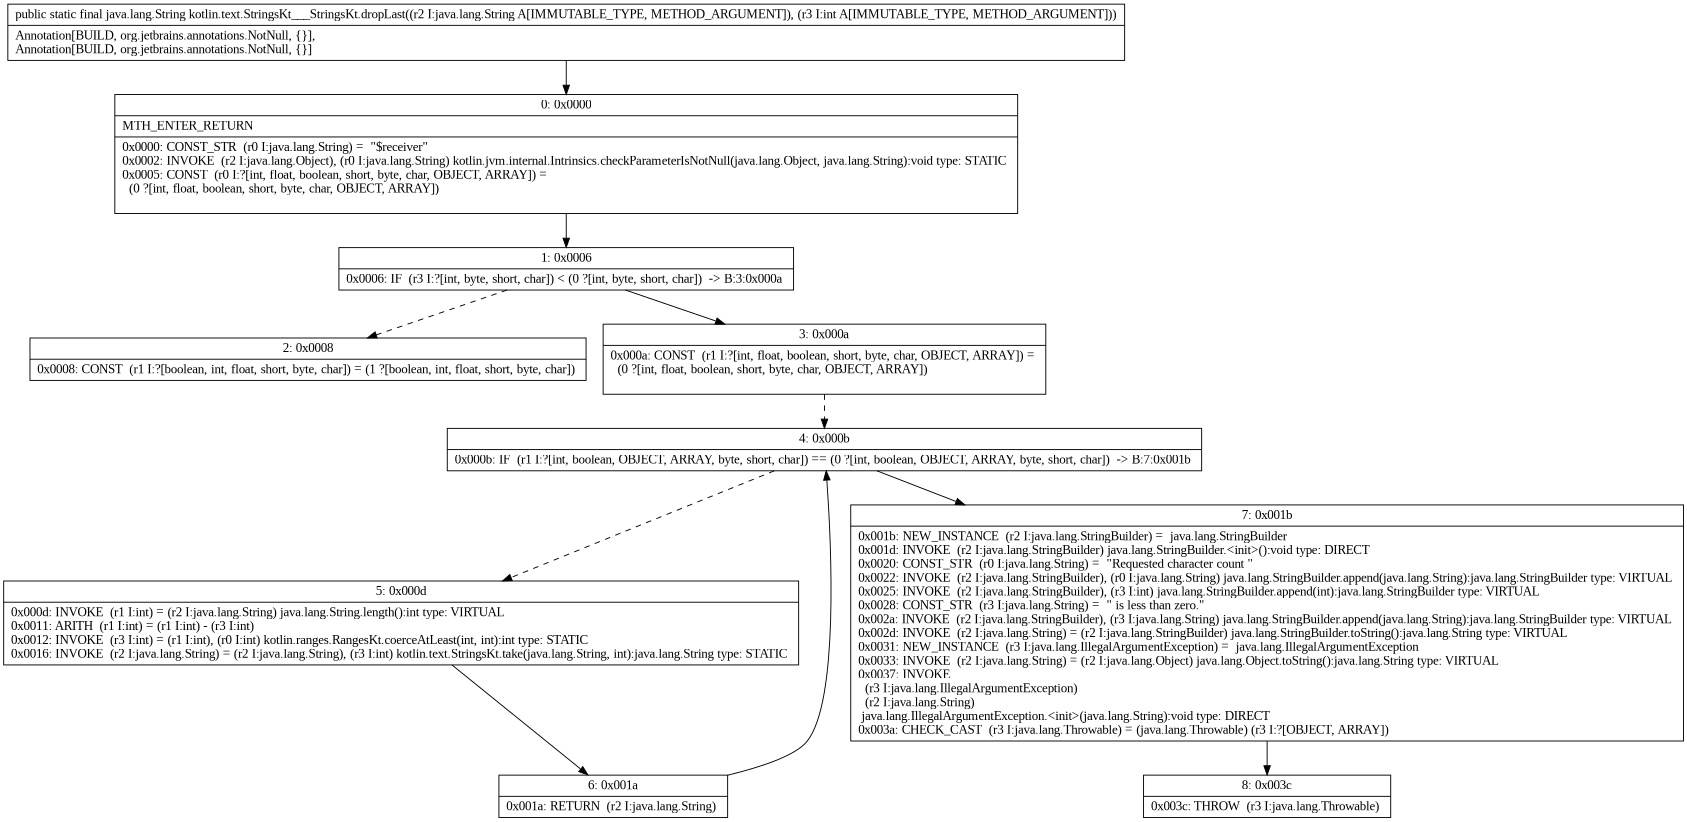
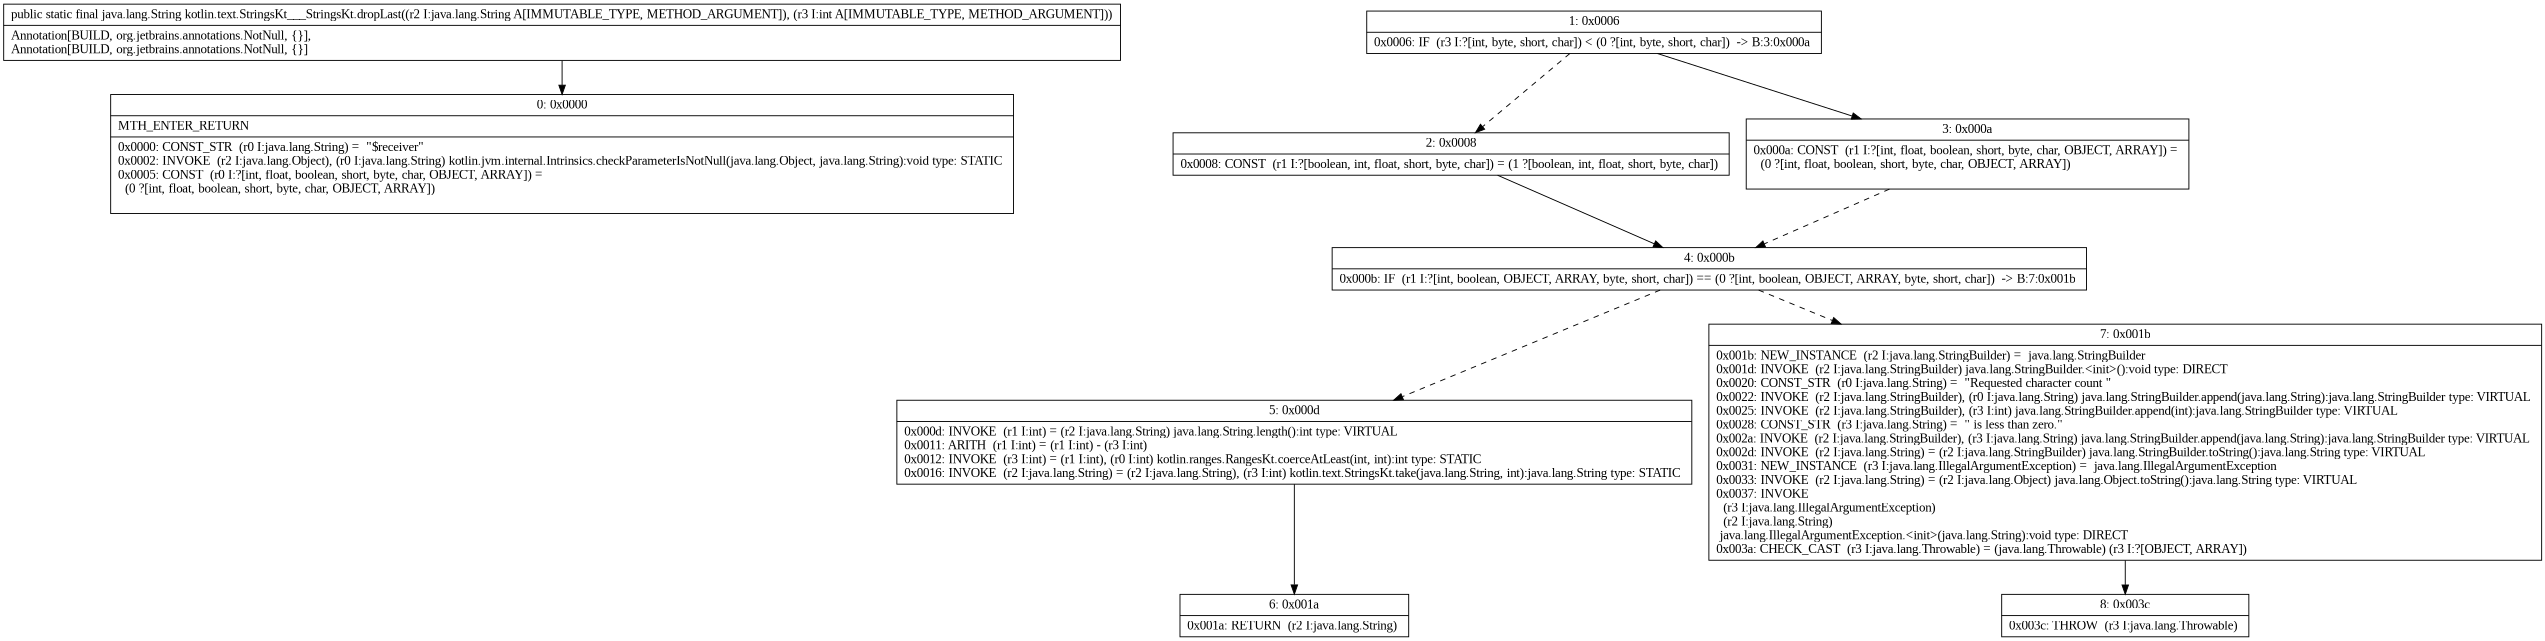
  digraph {
    fontname="Liberation Serif"
    node [fontname="Liberation Serif" shape=record]
    edge [fontname="Liberation Serif"]
    n1 [label="{0\:\ 0x0000|MTH_ENTER_RETURN\l|0x0000: CONST_STR  (r0 I:java.lang.String) =  \"$receiver\" \l0x0002: INVOKE  (r2 I:java.lang.Object), (r0 I:java.lang.String) kotlin.jvm.internal.Intrinsics.checkParameterIsNotNull(java.lang.Object, java.lang.String):void type: STATIC \l0x0005: CONST  (r0 I:?[int, float, boolean, short, byte, char, OBJECT, ARRAY]) = \l  (0 ?[int, float, boolean, short, byte, char, OBJECT, ARRAY])\l \l}"]
    n2 [label="{1\:\ 0x0006|0x0006: IF  (r3 I:?[int, byte, short, char]) \< (0 ?[int, byte, short, char])  \-\> B:3:0x000a \l}"]
    n3 [label="{2\:\ 0x0008|0x0008: CONST  (r1 I:?[boolean, int, float, short, byte, char]) = (1 ?[boolean, int, float, short, byte, char]) \l}"]
    n4 [label="{3\:\ 0x000a|0x000a: CONST  (r1 I:?[int, float, boolean, short, byte, char, OBJECT, ARRAY]) = \l  (0 ?[int, float, boolean, short, byte, char, OBJECT, ARRAY])\l \l}"]
    n5 [label="{4\:\ 0x000b|0x000b: IF  (r1 I:?[int, boolean, OBJECT, ARRAY, byte, short, char]) == (0 ?[int, boolean, OBJECT, ARRAY, byte, short, char])  \-\> B:7:0x001b \l}"]
    n6 [label="{5\:\ 0x000d|0x000d: INVOKE  (r1 I:int) = (r2 I:java.lang.String) java.lang.String.length():int type: VIRTUAL \l0x0011: ARITH  (r1 I:int) = (r1 I:int) \- (r3 I:int) \l0x0012: INVOKE  (r3 I:int) = (r1 I:int), (r0 I:int) kotlin.ranges.RangesKt.coerceAtLeast(int, int):int type: STATIC \l0x0016: INVOKE  (r2 I:java.lang.String) = (r2 I:java.lang.String), (r3 I:int) kotlin.text.StringsKt.take(java.lang.String, int):java.lang.String type: STATIC \l}"]
    n7 [label="{7\:\ 0x001b|0x001b: NEW_INSTANCE  (r2 I:java.lang.StringBuilder) =  java.lang.StringBuilder \l0x001d: INVOKE  (r2 I:java.lang.StringBuilder) java.lang.StringBuilder.\<init\>():void type: DIRECT \l0x0020: CONST_STR  (r0 I:java.lang.String) =  \"Requested character count \" \l0x0022: INVOKE  (r2 I:java.lang.StringBuilder), (r0 I:java.lang.String) java.lang.StringBuilder.append(java.lang.String):java.lang.StringBuilder type: VIRTUAL \l0x0025: INVOKE  (r2 I:java.lang.StringBuilder), (r3 I:int) java.lang.StringBuilder.append(int):java.lang.StringBuilder type: VIRTUAL \l0x0028: CONST_STR  (r3 I:java.lang.String) =  \" is less than zero.\" \l0x002a: INVOKE  (r2 I:java.lang.StringBuilder), (r3 I:java.lang.String) java.lang.StringBuilder.append(java.lang.String):java.lang.StringBuilder type: VIRTUAL \l0x002d: INVOKE  (r2 I:java.lang.String) = (r2 I:java.lang.StringBuilder) java.lang.StringBuilder.toString():java.lang.String type: VIRTUAL \l0x0031: NEW_INSTANCE  (r3 I:java.lang.IllegalArgumentException) =  java.lang.IllegalArgumentException \l0x0033: INVOKE  (r2 I:java.lang.String) = (r2 I:java.lang.Object) java.lang.Object.toString():java.lang.String type: VIRTUAL \l0x0037: INVOKE  \l  (r3 I:java.lang.IllegalArgumentException)\l  (r2 I:java.lang.String)\l java.lang.IllegalArgumentException.\<init\>(java.lang.String):void type: DIRECT \l0x003a: CHECK_CAST  (r3 I:java.lang.Throwable) = (java.lang.Throwable) (r3 I:?[OBJECT, ARRAY]) \l}"]
    n8 [label="{6\:\ 0x001a|0x001a: RETURN  (r2 I:java.lang.String) \l}"]
    n9 [label="{8\:\ 0x003c|0x003c: THROW  (r3 I:java.lang.Throwable) \l}"]
    n10 [label="{public static final java.lang.String kotlin.text.StringsKt___StringsKt.dropLast((r2 I:java.lang.String A[IMMUTABLE_TYPE, METHOD_ARGUMENT]), (r3 I:int A[IMMUTABLE_TYPE, METHOD_ARGUMENT]))  | Annotation[BUILD, org.jetbrains.annotations.NotNull, \{\}], \lAnnotation[BUILD, org.jetbrains.annotations.NotNull, \{\}]\l}"]
-   n1 -> n2
    n2 -> n3 [style=dashed]
    n2 -> n4
-   n8 -> n5
+   n3 -> n5
    n4 -> n5 [style=dashed]
    n5 -> n6 [style=dashed]
-   n5 -> n7
+   n5 -> n7 [style=dashed]
    n6 -> n8
    n7 -> n9
    n10 -> n1
  }
